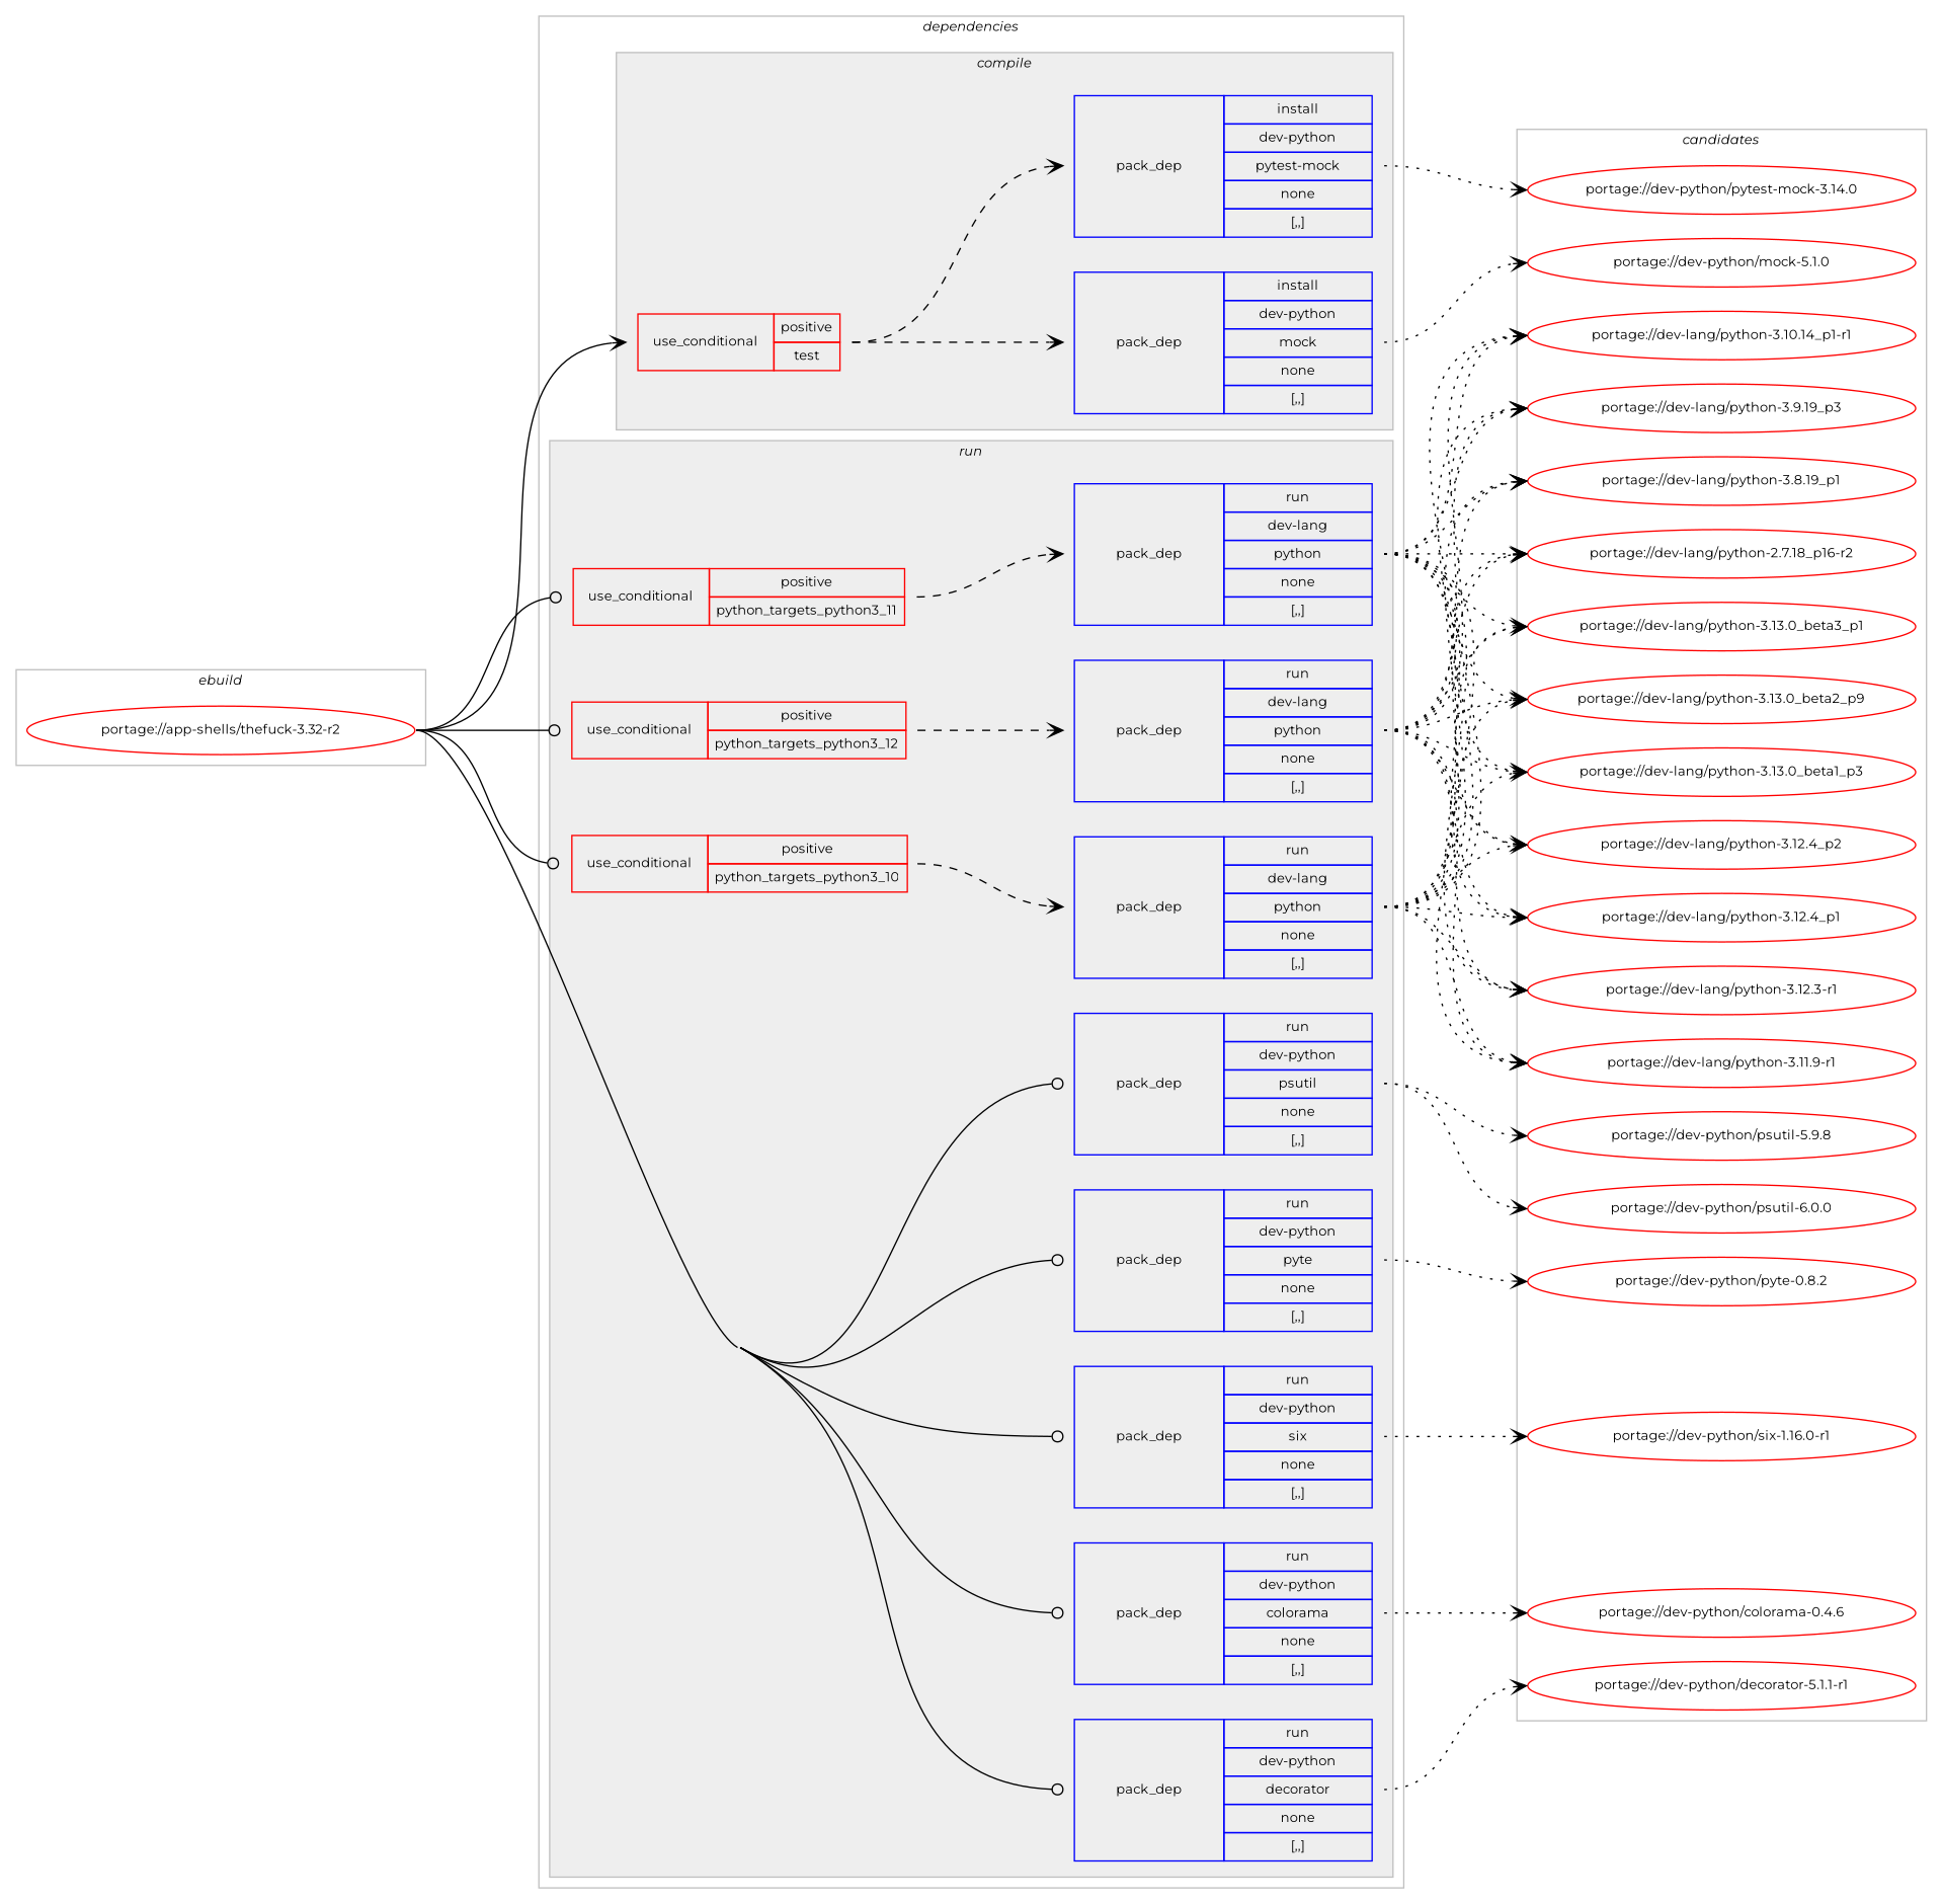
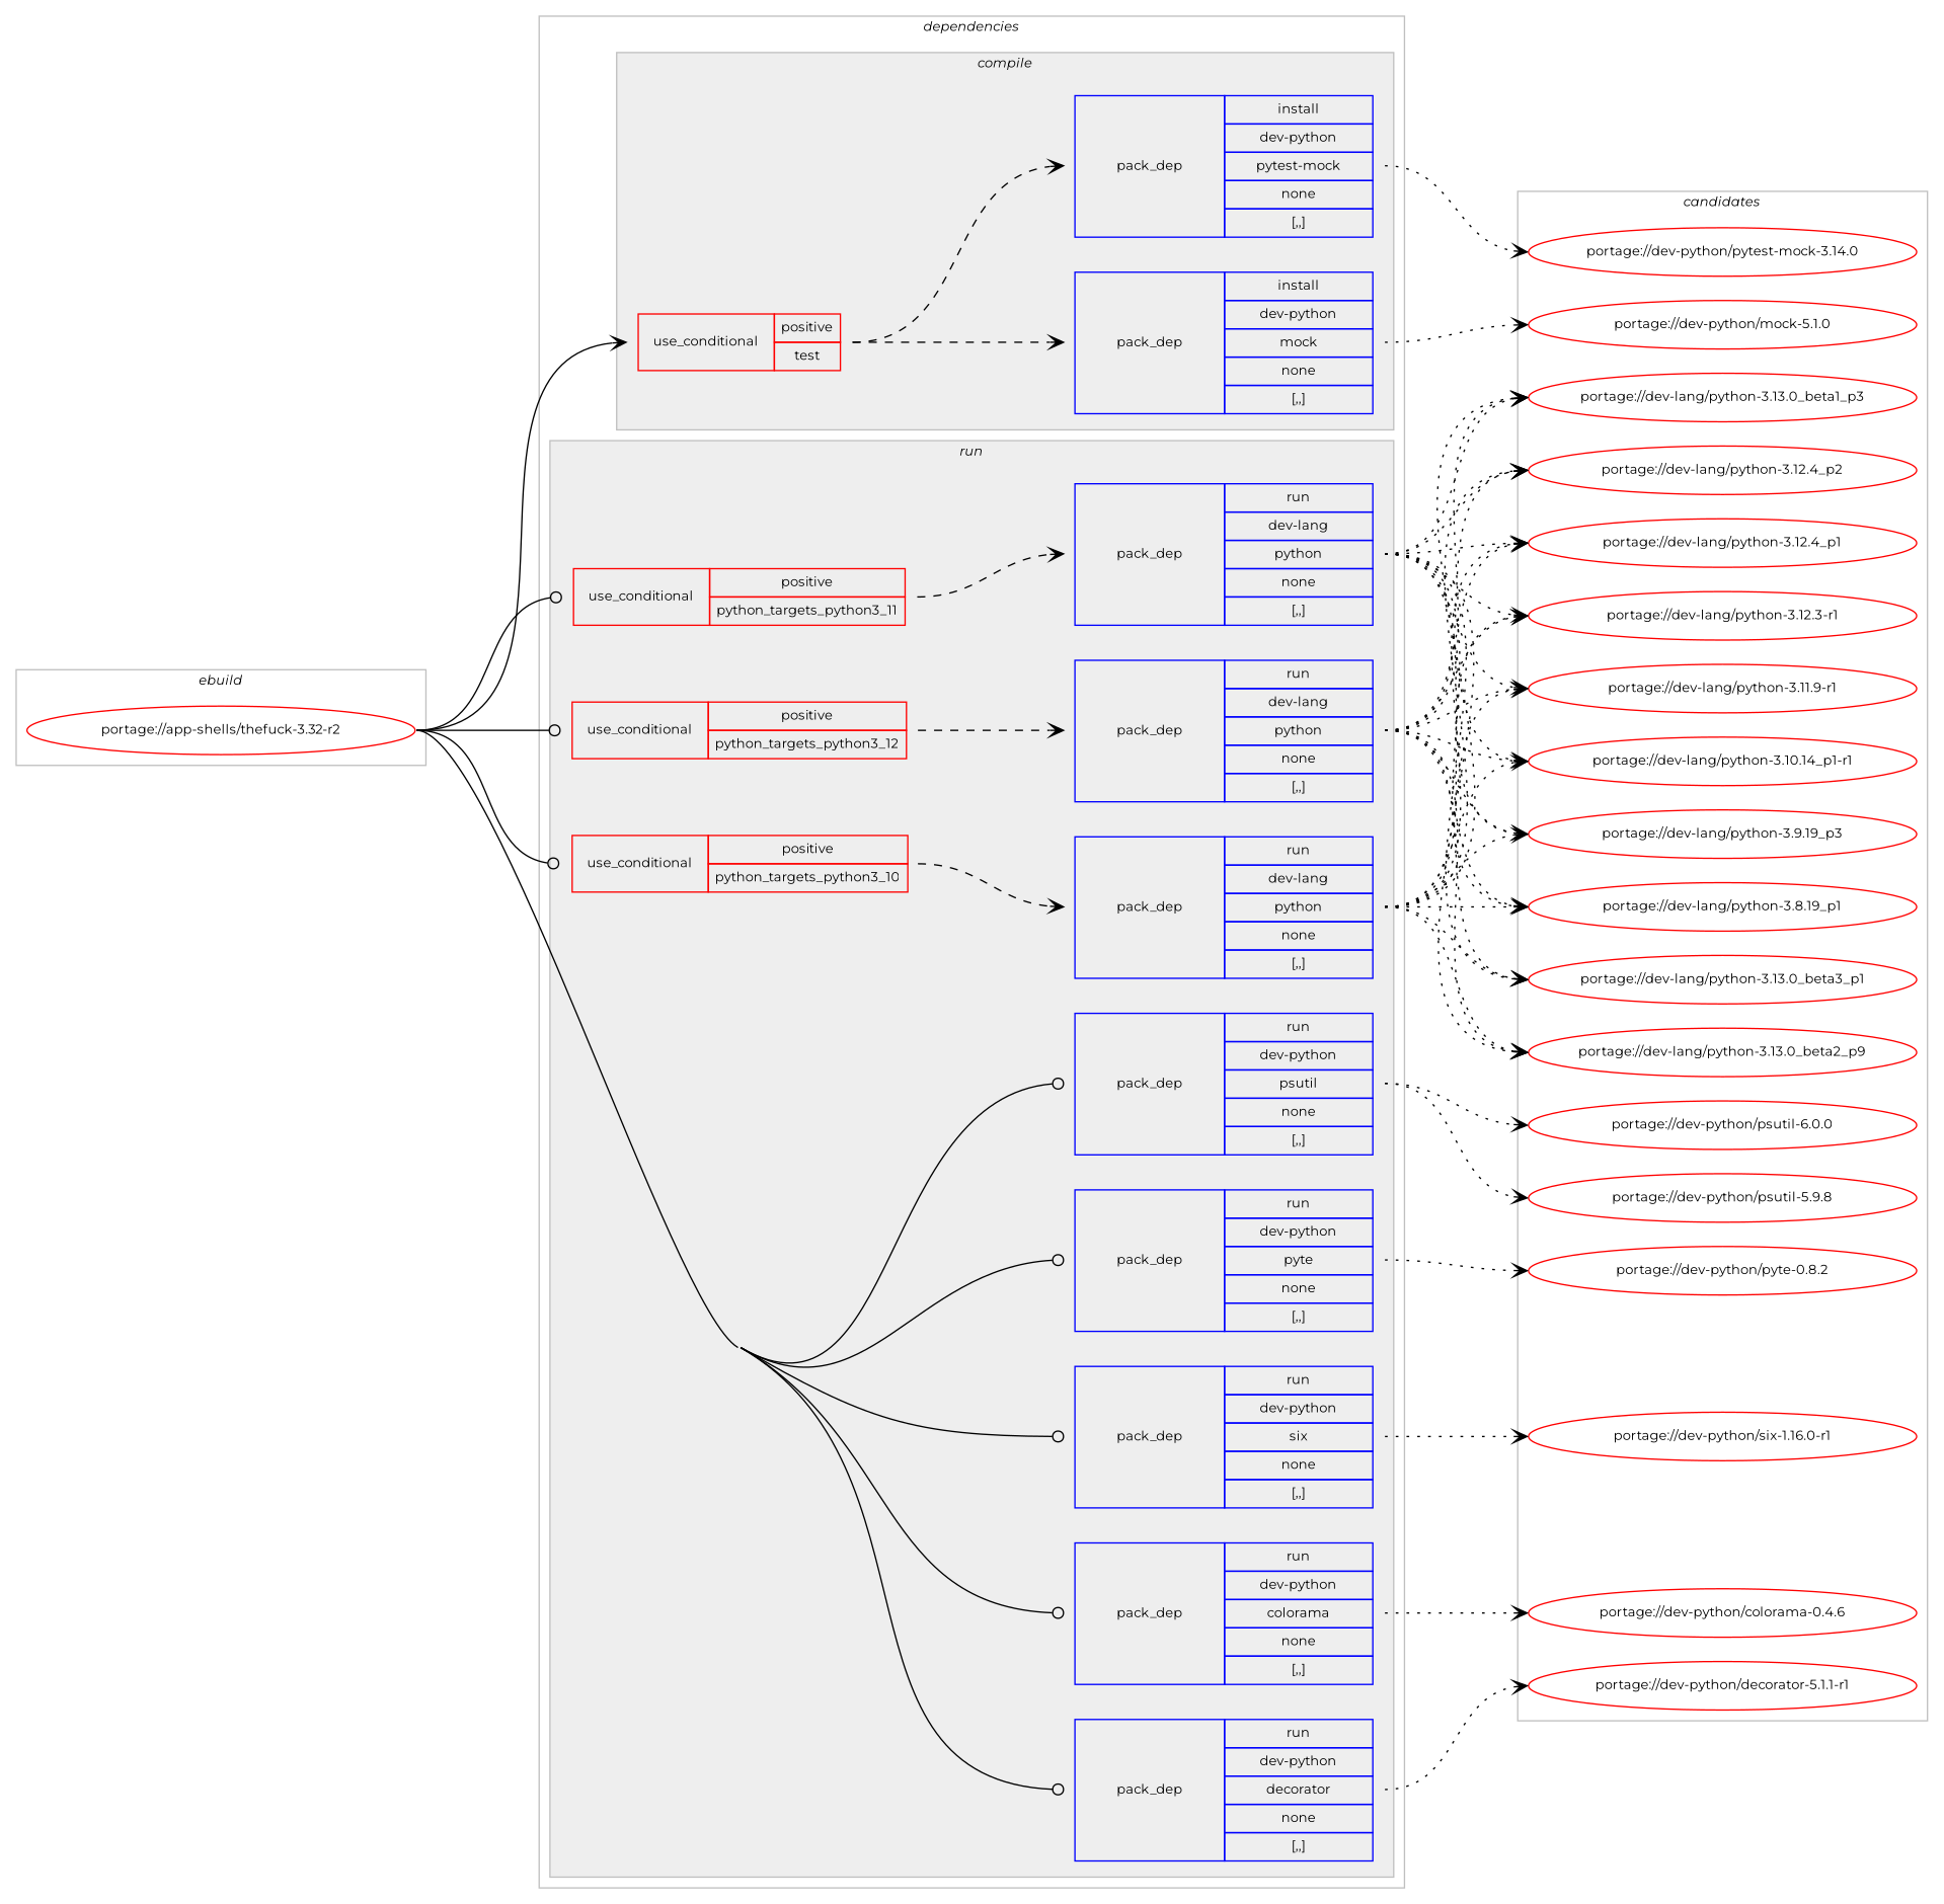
  digraph {
    compound=true
    concentrate=true
    fontname=Montserrat
    fontsize=10
    newrank=true
    rankdir=LR
    ranksep=1.5
    node [color=red fontname=Montserrat fontsize=10]
    edge [arrowhead=vee fontname=Montserrat headport=w style=dotted tailport=e weight=100]
    n1 [label="portage://app-shells/thefuck-3.32-r2" width=4]
    n2 [color=blue label=<<TABLE BORDER="0" CELLBORDER="1" CELLSPACING="0" CELLPADDING="4" WIDTH="220"><TR><TD ROWSPAN="6" CELLPADDING="30">pack_dep</TD></TR><TR><TD WIDTH="110">install</TD></TR><TR><TD>dev-python</TD></TR><TR><TD>mock</TD></TR><TR><TD>none</TD></TR><TR><TD>[,,]</TD></TR></TABLE>> shape=none]
    n3 [color=blue label=<<TABLE BORDER="0" CELLBORDER="1" CELLSPACING="0" CELLPADDING="4" WIDTH="220"><TR><TD ROWSPAN="6" CELLPADDING="30">pack_dep</TD></TR><TR><TD WIDTH="110">install</TD></TR><TR><TD>dev-python</TD></TR><TR><TD>pytest-mock</TD></TR><TR><TD>none</TD></TR><TR><TD>[,,]</TD></TR></TABLE>> shape=none]
    n4 [label=<<TABLE BORDER="0" CELLBORDER="1" CELLSPACING="0" CELLPADDING="4"><TR><TD ROWSPAN="3" CELLPADDING="10">use_conditional</TD></TR><TR><TD>positive</TD></TR><TR><TD>test</TD></TR></TABLE>> shape=none]
    n5 [color=blue label=<<TABLE BORDER="0" CELLBORDER="1" CELLSPACING="0" CELLPADDING="4" WIDTH="220"><TR><TD ROWSPAN="6" CELLPADDING="30">pack_dep</TD></TR><TR><TD WIDTH="110">run</TD></TR><TR><TD>dev-lang</TD></TR><TR><TD>python</TD></TR><TR><TD>none</TD></TR><TR><TD>[,,]</TD></TR></TABLE>> shape=none]
    n6 [label=<<TABLE BORDER="0" CELLBORDER="1" CELLSPACING="0" CELLPADDING="4"><TR><TD ROWSPAN="3" CELLPADDING="10">use_conditional</TD></TR><TR><TD>positive</TD></TR><TR><TD>python_targets_python3_10</TD></TR></TABLE>> shape=none]
    n7 [color=blue label=<<TABLE BORDER="0" CELLBORDER="1" CELLSPACING="0" CELLPADDING="4" WIDTH="220"><TR><TD ROWSPAN="6" CELLPADDING="30">pack_dep</TD></TR><TR><TD WIDTH="110">run</TD></TR><TR><TD>dev-lang</TD></TR><TR><TD>python</TD></TR><TR><TD>none</TD></TR><TR><TD>[,,]</TD></TR></TABLE>> shape=none]
    n8 [label=<<TABLE BORDER="0" CELLBORDER="1" CELLSPACING="0" CELLPADDING="4"><TR><TD ROWSPAN="3" CELLPADDING="10">use_conditional</TD></TR><TR><TD>positive</TD></TR><TR><TD>python_targets_python3_11</TD></TR></TABLE>> shape=none]
    n9 [color=blue label=<<TABLE BORDER="0" CELLBORDER="1" CELLSPACING="0" CELLPADDING="4" WIDTH="220"><TR><TD ROWSPAN="6" CELLPADDING="30">pack_dep</TD></TR><TR><TD WIDTH="110">run</TD></TR><TR><TD>dev-lang</TD></TR><TR><TD>python</TD></TR><TR><TD>none</TD></TR><TR><TD>[,,]</TD></TR></TABLE>> shape=none]
    n10 [label=<<TABLE BORDER="0" CELLBORDER="1" CELLSPACING="0" CELLPADDING="4"><TR><TD ROWSPAN="3" CELLPADDING="10">use_conditional</TD></TR><TR><TD>positive</TD></TR><TR><TD>python_targets_python3_12</TD></TR></TABLE>> shape=none]
    n11 [color=blue label=<<TABLE BORDER="0" CELLBORDER="1" CELLSPACING="0" CELLPADDING="4" WIDTH="220"><TR><TD ROWSPAN="6" CELLPADDING="30">pack_dep</TD></TR><TR><TD WIDTH="110">run</TD></TR><TR><TD>dev-python</TD></TR><TR><TD>colorama</TD></TR><TR><TD>none</TD></TR><TR><TD>[,,]</TD></TR></TABLE>> shape=none]
    n12 [color=blue label=<<TABLE BORDER="0" CELLBORDER="1" CELLSPACING="0" CELLPADDING="4" WIDTH="220"><TR><TD ROWSPAN="6" CELLPADDING="30">pack_dep</TD></TR><TR><TD WIDTH="110">run</TD></TR><TR><TD>dev-python</TD></TR><TR><TD>decorator</TD></TR><TR><TD>none</TD></TR><TR><TD>[,,]</TD></TR></TABLE>> shape=none]
    n13 [color=blue label=<<TABLE BORDER="0" CELLBORDER="1" CELLSPACING="0" CELLPADDING="4" WIDTH="220"><TR><TD ROWSPAN="6" CELLPADDING="30">pack_dep</TD></TR><TR><TD WIDTH="110">run</TD></TR><TR><TD>dev-python</TD></TR><TR><TD>psutil</TD></TR><TR><TD>none</TD></TR><TR><TD>[,,]</TD></TR></TABLE>> shape=none]
    n14 [color=blue label=<<TABLE BORDER="0" CELLBORDER="1" CELLSPACING="0" CELLPADDING="4" WIDTH="220"><TR><TD ROWSPAN="6" CELLPADDING="30">pack_dep</TD></TR><TR><TD WIDTH="110">run</TD></TR><TR><TD>dev-python</TD></TR><TR><TD>pyte</TD></TR><TR><TD>none</TD></TR><TR><TD>[,,]</TD></TR></TABLE>> shape=none]
    n15 [color=blue label=<<TABLE BORDER="0" CELLBORDER="1" CELLSPACING="0" CELLPADDING="4" WIDTH="220"><TR><TD ROWSPAN="6" CELLPADDING="30">pack_dep</TD></TR><TR><TD WIDTH="110">run</TD></TR><TR><TD>dev-python</TD></TR><TR><TD>six</TD></TR><TR><TD>none</TD></TR><TR><TD>[,,]</TD></TR></TABLE>> shape=none]
    n16 [label="portage://dev-python/mock-5.1.0" width=4]
    n17 [label="portage://dev-python/pytest-mock-3.14.0" width=4]
    n18 [label="portage://dev-lang/python-3.13.0_beta3_p1" width=4]
    n19 [label="portage://dev-lang/python-3.13.0_beta2_p9" width=4]
    n20 [label="portage://dev-lang/python-3.13.0_beta1_p3" width=4]
    n21 [label="portage://dev-lang/python-3.12.4_p2" width=4]
    n22 [label="portage://dev-lang/python-3.12.4_p1" width=4]
    n23 [label="portage://dev-lang/python-3.12.3-r1" width=4]
    n24 [label="portage://dev-lang/python-3.11.9-r1" width=4]
    n25 [label="portage://dev-lang/python-3.10.14_p1-r1" width=4]
    n26 [label="portage://dev-lang/python-3.9.19_p3" width=4]
    n27 [label="portage://dev-lang/python-3.8.19_p1" width=4]
-   n28 [label="portage://dev-lang/python-2.7.18_p16-r2" width=4]
    n29 [label="portage://dev-python/colorama-0.4.6" width=4]
    n30 [label="portage://dev-python/decorator-5.1.1-r1" width=4]
    n31 [label="portage://dev-python/psutil-6.0.0" width=4]
    n32 [label="portage://dev-python/psutil-5.9.8" width=4]
    n33 [label="portage://dev-python/pyte-0.8.2" width=4]
    n34 [label="portage://dev-python/six-1.16.0-r1" width=4]
    subgraph cluster_1 {
      color=gray
      label=<<i>ebuild</i>>
      rank=same
      n1
    }
    subgraph cluster_2 {
      color=gray
      label=<<i>dependencies</i>>
      subgraph cluster_3 {
        color=gray
        fillcolor="#eeeeee"
        label=<<i>compile</i>>
        style=filled
        subgraph sub_4 {
          color=gray
          fillcolor="#eeeeee"
          label=<<i>compile</i>>
          style=filled
          n4
          subgraph sub_5 {
            color=gray
            fillcolor="#eeeeee"
            label=<<i>compile</i>>
            style=filled
            n2
          }
          subgraph sub_6 {
            color=gray
            fillcolor="#eeeeee"
            label=<<i>compile</i>>
            style=filled
            n3
          }
        }
      }
      subgraph cluster_7 {
        color=gray
        fillcolor="#eeeeee"
        label=<<i>compile and run</i>>
        style=filled
      }
      subgraph cluster_8 {
        color=gray
        fillcolor="#eeeeee"
        label=<<i>run</i>>
        style=filled
        subgraph sub_9 {
          color=gray
          fillcolor="#eeeeee"
          label=<<i>run</i>>
          style=filled
          n6
          subgraph sub_10 {
            color=gray
            fillcolor="#eeeeee"
            label=<<i>run</i>>
            style=filled
            n5
          }
        }
        subgraph sub_11 {
          color=gray
          fillcolor="#eeeeee"
          label=<<i>run</i>>
          style=filled
          n8
          subgraph sub_12 {
            color=gray
            fillcolor="#eeeeee"
            label=<<i>run</i>>
            style=filled
            n7
          }
        }
        subgraph sub_13 {
          color=gray
          fillcolor="#eeeeee"
          label=<<i>run</i>>
          style=filled
          n10
          subgraph sub_14 {
            color=gray
            fillcolor="#eeeeee"
            label=<<i>run</i>>
            style=filled
            n9
          }
        }
        subgraph sub_15 {
          color=gray
          fillcolor="#eeeeee"
          label=<<i>run</i>>
          style=filled
          n11
        }
        subgraph sub_16 {
          color=gray
          fillcolor="#eeeeee"
          label=<<i>run</i>>
          style=filled
          n12
        }
        subgraph sub_17 {
          color=gray
          fillcolor="#eeeeee"
          label=<<i>run</i>>
          style=filled
          n13
        }
        subgraph sub_18 {
          color=gray
          fillcolor="#eeeeee"
          label=<<i>run</i>>
          style=filled
          n14
        }
        subgraph sub_19 {
          color=gray
          fillcolor="#eeeeee"
          label=<<i>run</i>>
          style=filled
          n15
        }
      }
    }
    subgraph cluster_20 {
      color=gray
      label=<<i>candidates</i>>
      rank=same
      subgraph sub_21 {
        color=black
        label=<<i>candidates</i>>
        nodesep=1
        rank=same
        n16
      }
      subgraph sub_22 {
        color=black
        label=<<i>candidates</i>>
        nodesep=1
        rank=same
        n17
      }
      subgraph sub_23 {
        color=black
        label=<<i>candidates</i>>
        nodesep=1
        rank=same
        n18
        n19
        n20
        n21
        n22
        n23
        n24
        n25
        n26
        n27
-       n28
      }
      subgraph sub_24 {
        color=black
        label=<<i>candidates</i>>
        nodesep=1
        rank=same
        n18
        n19
        n20
        n21
        n22
        n23
        n24
        n25
        n26
        n27
-       n28
      }
      subgraph sub_25 {
        color=black
        label=<<i>candidates</i>>
        nodesep=1
        rank=same
        n18
        n19
        n20
        n21
        n22
        n23
        n24
        n25
        n26
        n27
-       n28
      }
      subgraph sub_26 {
        color=black
        label=<<i>candidates</i>>
        nodesep=1
        rank=same
        n29
      }
      subgraph sub_27 {
        color=black
        label=<<i>candidates</i>>
        nodesep=1
        rank=same
        n30
      }
      subgraph sub_28 {
        color=black
        label=<<i>candidates</i>>
        nodesep=1
        rank=same
        n31
        n32
      }
      subgraph sub_29 {
        color=black
        label=<<i>candidates</i>>
        nodesep=1
        rank=same
        n33
      }
      subgraph sub_30 {
        color=black
        label=<<i>candidates</i>>
        nodesep=1
        rank=same
        n34
      }
    }
    n1 -> n4 [style=solid weight=20]
    n1 -> n6 [arrowhead=odot style=solid weight=20]
    n1 -> n8 [arrowhead=odot style=solid weight=20]
    n1 -> n10 [arrowhead=odot style=solid weight=20]
    n1 -> n11 [arrowhead=odot style=solid weight=20]
    n1 -> n12 [arrowhead=odot style=solid weight=20]
    n1 -> n13 [arrowhead=odot style=solid weight=20]
    n1 -> n14 [arrowhead=odot style=solid weight=20]
    n1 -> n15 [arrowhead=odot style=solid weight=20]
    n2 -> n16
    n3 -> n17
    n4 -> n2 [style=dashed weight=20]
    n4 -> n3 [style=dashed weight=20]
    n5 -> n18
    n5 -> n19
    n5 -> n20
    n5 -> n21
    n5 -> n22
    n5 -> n23
    n5 -> n24
    n5 -> n25
    n5 -> n26
    n5 -> n27
-   n5 -> n28
    n6 -> n5 [style=dashed weight=20]
    n7 -> n18
    n7 -> n19
    n7 -> n20
    n7 -> n21
    n7 -> n22
    n7 -> n23
    n7 -> n24
    n7 -> n25
    n7 -> n26
    n7 -> n27
-   n7 -> n28
    n8 -> n7 [style=dashed weight=20]
    n9 -> n18
    n9 -> n19
    n9 -> n20
    n9 -> n21
    n9 -> n22
    n9 -> n23
    n9 -> n24
    n9 -> n25
    n9 -> n26
    n9 -> n27
-   n9 -> n28
    n10 -> n9 [style=dashed weight=20]
    n11 -> n29
    n12 -> n30
    n13 -> n31
    n13 -> n32
    n14 -> n33
    n15 -> n34
  }
